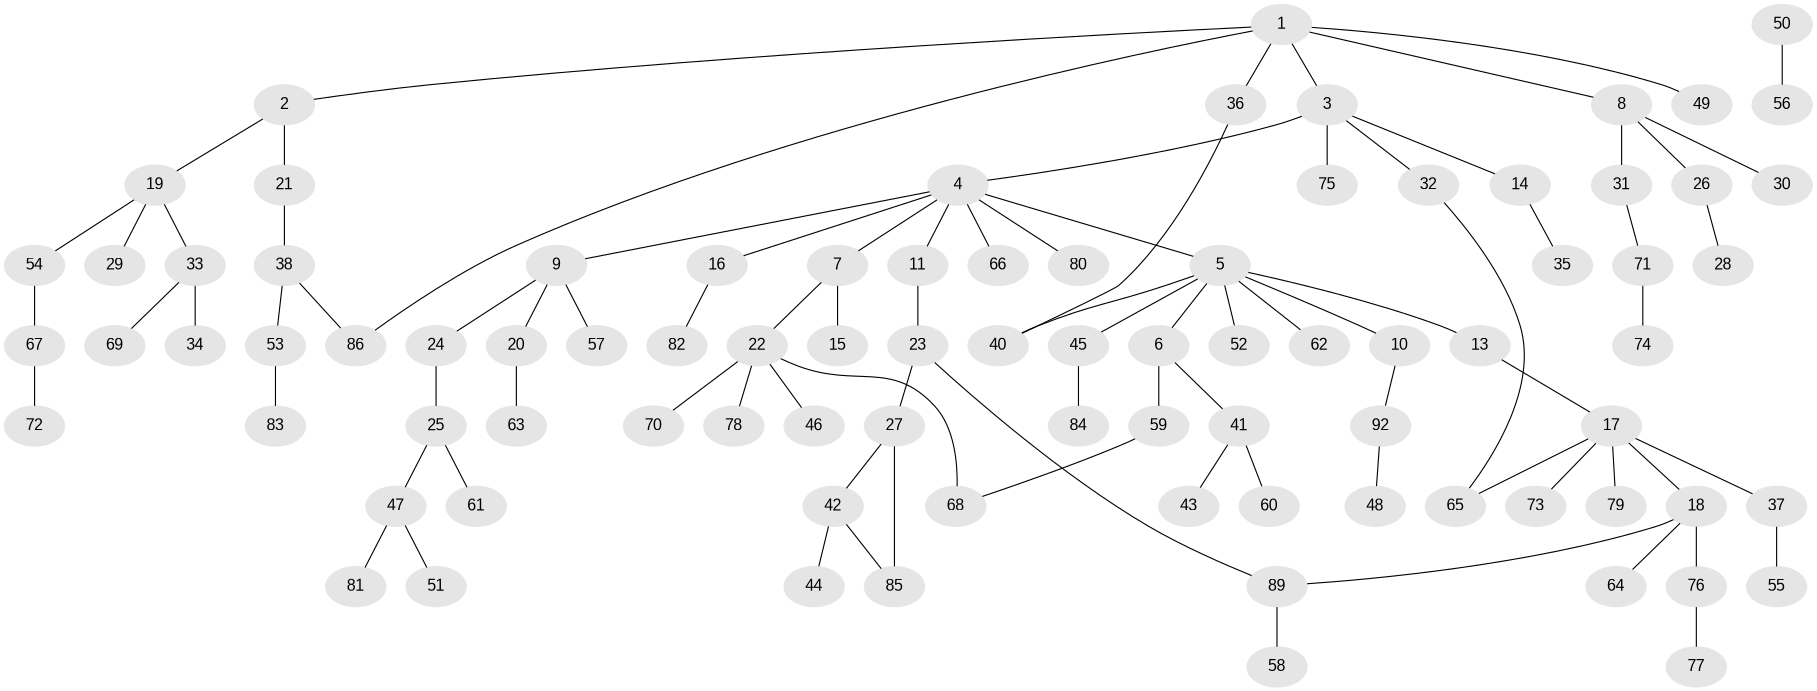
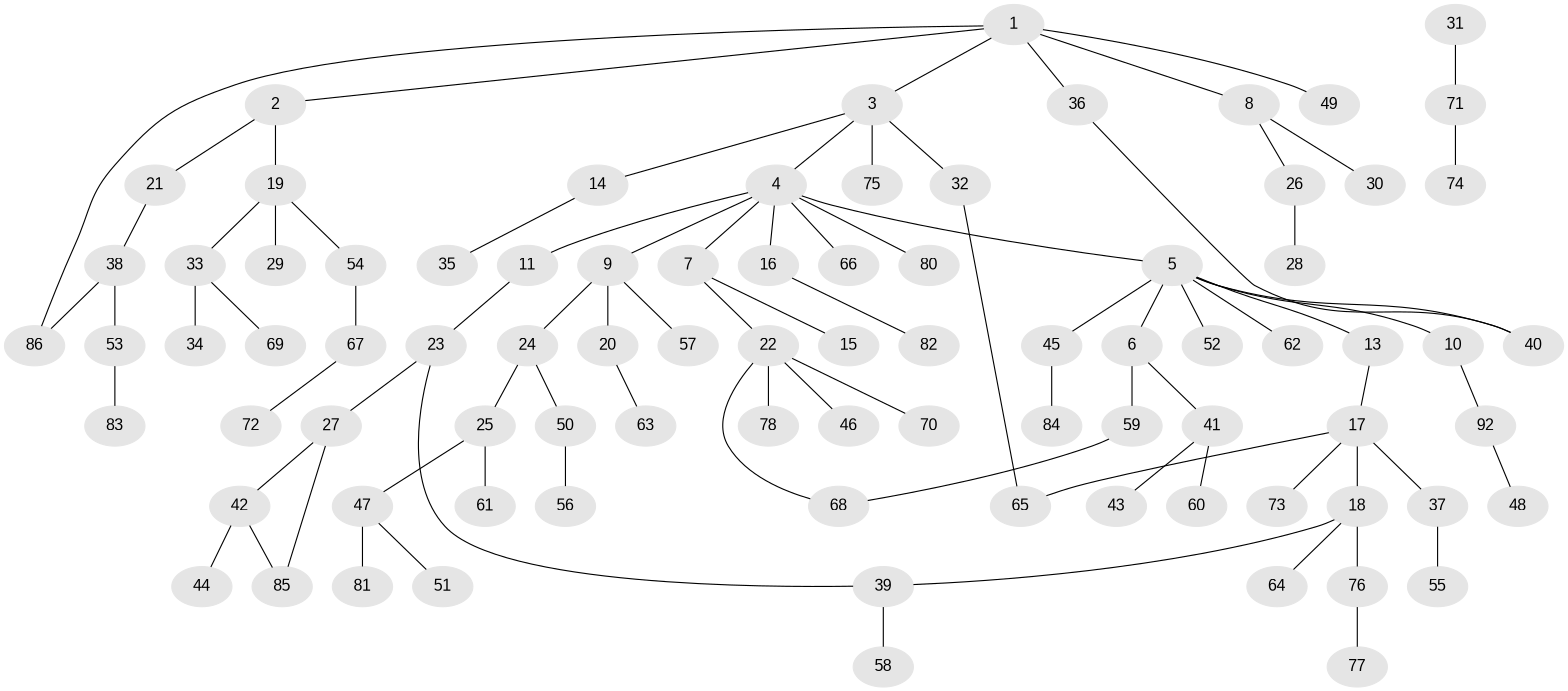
  graph {
    fontname="Liberation Sans"
    node [color=gray90 fontname="Liberation Sans" style=filled]
    edge [fontname="Liberation Sans"]
    1
    2
    3
    8
    36
    49
    86
    19
    21
    4
    14
    32
    75
    26
    30
    31
    40
    29
    33
    54
    38
    5
    7
    9
    11
    16
    66
    80
    35
    65
    6
    10
    13
    45
    52
    62
    15
    22
    20
    24
    57
    23
    82
    41
    59
    n46 [label=92]
    17
    84
    43
    60
    68
    46
    70
    78
    28
    71
    63
    25
    50
    48
-   39 [label=89]
+   39
    27
    18
    37
    73
-   79
    64
    76
    55
    58
    77
    34
    69
    67
    53
    42
    85
    47
    61
    56
    81
    51
    44
    74
    83
    72
    1 -- 2
    1 -- 3
    1 -- 8
    1 -- 36
    1 -- 49
    1 -- 86
    2 -- 19
    2 -- 21
    3 -- 4
    3 -- 14
    3 -- 32
    3 -- 75
    8 -- 26
    8 -- 30
-   8 -- 31
    36 -- 40
    19 -- 29
    19 -- 33
    19 -- 54
    21 -- 38
    4 -- 5
    4 -- 7
    4 -- 9
    4 -- 11
    4 -- 16
    4 -- 66
    4 -- 80
    14 -- 35
    32 -- 65
    26 -- 28
    31 -- 71
    33 -- 34
    33 -- 69
    54 -- 67
    38 -- 86
    38 -- 53
    5 -- 40
    5 -- 6
    5 -- 10
    5 -- 13
    5 -- 45
    5 -- 52
    5 -- 62
    7 -- 15
    7 -- 22
    9 -- 20
    9 -- 24
    9 -- 57
    11 -- 23
    16 -- 82
    6 -- 41
    6 -- 59
    10 -- n46
    13 -- 17
    45 -- 84
    22 -- 68
    22 -- 46
    22 -- 70
    22 -- 78
    20 -- 63
    24 -- 25
+   24 -- 50
    23 -- 39
    23 -- 27
    41 -- 43
    41 -- 60
    59 -- 68
    n46 -- 48
    17 -- 65
    17 -- 18
    17 -- 37
    17 -- 73
-   17 -- 79
    71 -- 74
    25 -- 47
    25 -- 61
    50 -- 56
    39 -- 58
    27 -- 42
    27 -- 85
    18 -- 39
    18 -- 64
    18 -- 76
    37 -- 55
    76 -- 77
    67 -- 72
    53 -- 83
    42 -- 85
    42 -- 44
    47 -- 81
    47 -- 51
  }
